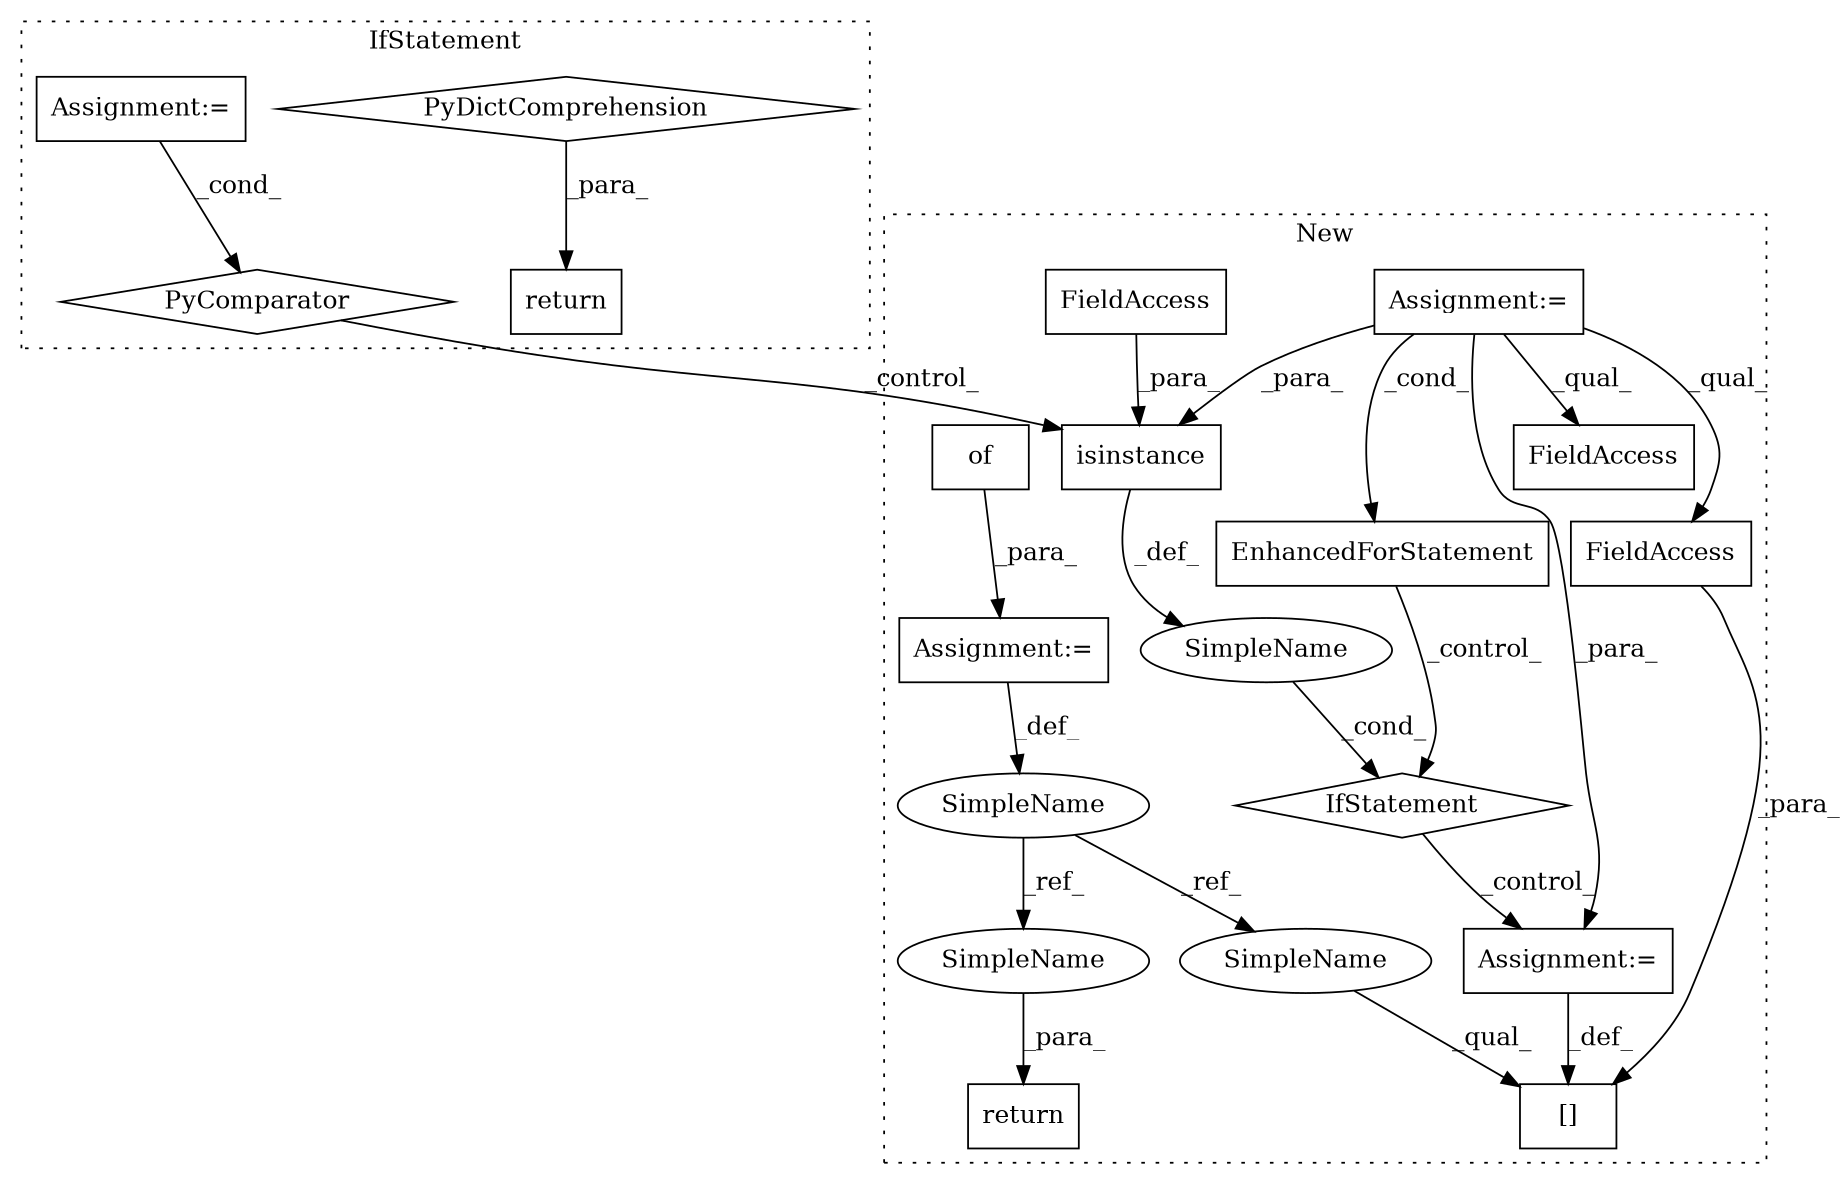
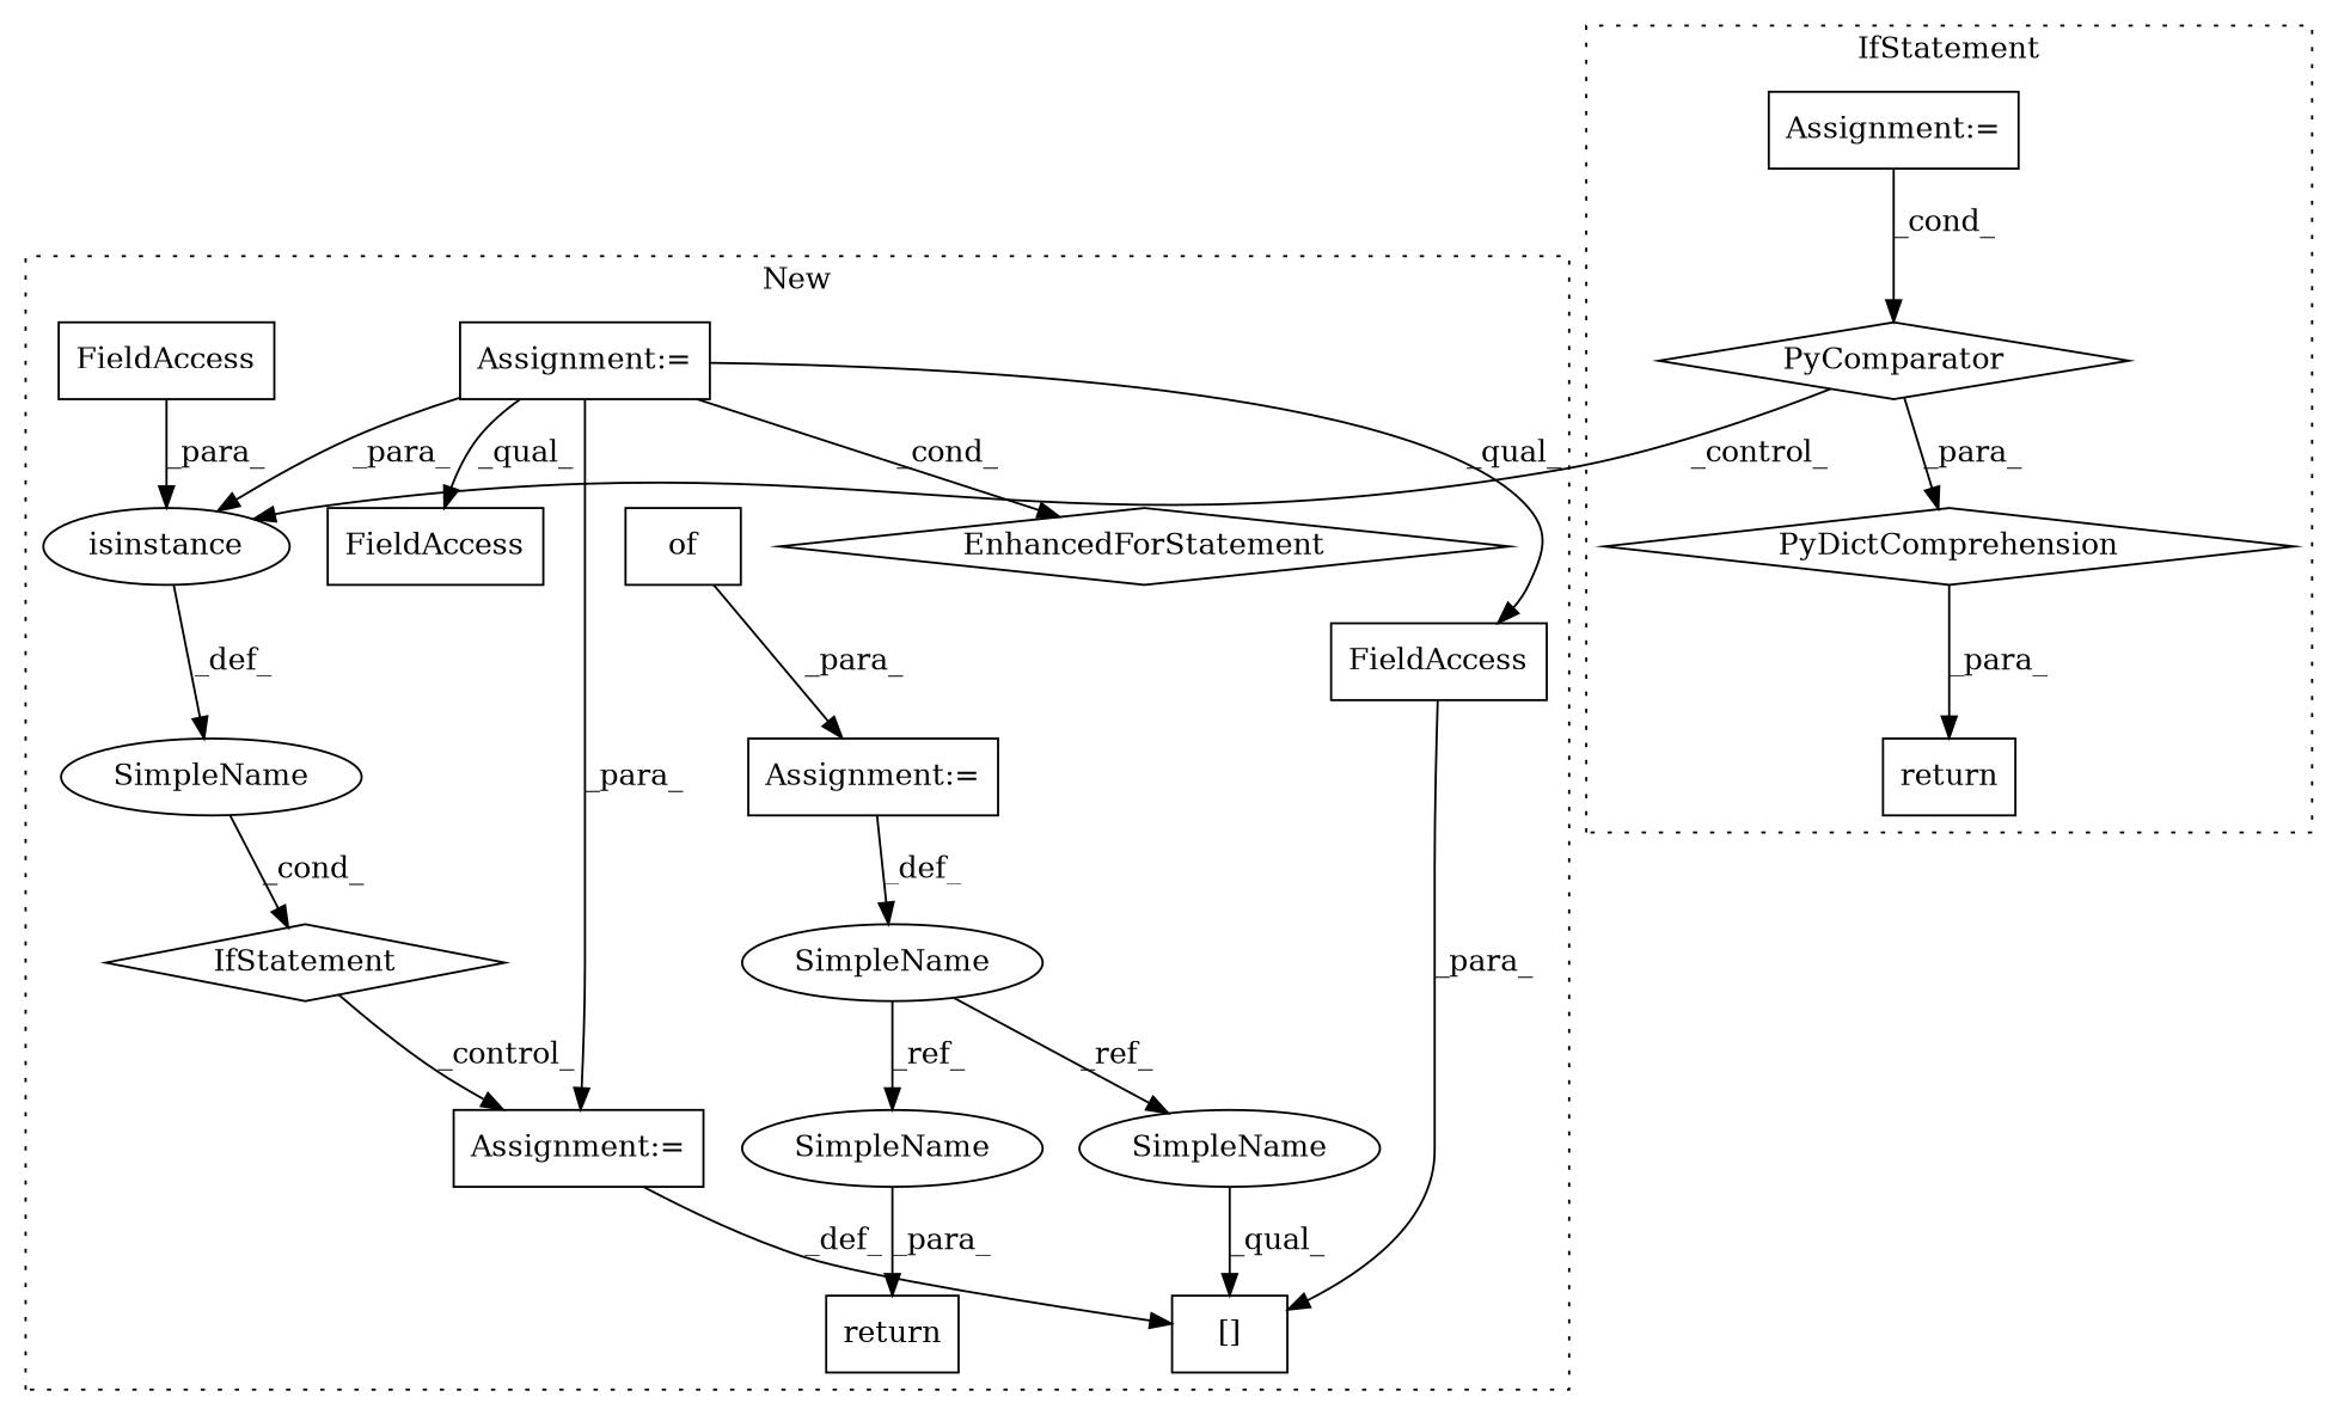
  digraph {
    node [a=7 l=10 s=887 shape=box]
    n1 [a=110 l=161 label=PyDictComprehension s=797 shape=diamond]
    n2 [a=113 l=63 label=PyComparator shape=diamond]
    n3 [l=63 label="Assignment:="]
    n4 [a=41 l=18 label=return s=779]
-   n5 [a=32 l="11,1" label=isinstance s="1079,1128"]
+   n5 [a=32 l="11,1" label=isinstance s="1079,1128" shape=ellipse]
    n6 [a=25 l="4,2" label=IfStatement s="1075,1129" shape=diamond]
-   n7 [a=70 l="53,2" label=EnhancedForStatement s="916,985"]
+   n7 [a=70 l="53,2" label=EnhancedForStatement s="916,985" shape=diamond]
    n8 [l="53,2" label="Assignment:=" s="916,985"]
    n9 [a=2 l="11,1" label="[]" s="1198,1219"]
    n10 [l=1 label="Assignment:=" s=1154]
    n11 [a=42 label=SimpleName shape=ellipse l="" s=""]
    n12 [l=1 label="Assignment:=" s=901]
    n13 [a=32 l=4 label=of s=906]
    n14 [a=22 l=26 label=FieldAccess s=1102]
    n15 [a=42 label=SimpleName s=891 shape=ellipse]
    n16 [a=41 l=7 label=return s=1252]
    n17 [a=22 label=FieldAccess s=1209]
    n18 [a=22 l=17 label=FieldAccess s=1048]
    n19 [a=42 label=SimpleName s=1198 shape=ellipse]
    n20 [a=42 label=SimpleName s=1259 shape=ellipse]
    subgraph cluster_1 {
      label=IfStatement
      style=dotted
      n1
      n2
      n3
      n4
    }
    subgraph cluster_2 {
      label=New
      style=dotted
      n5
      n6
      n7
      n8
      n9
      n10
      n11
      n12
      n13
      n14
      n15
      n16
      n17
      n18
      n19
      n20
    }
    n1 -> n4 [label=_para_]
+   n2 -> n1 [label=_para_]
    n2 -> n5 [label=_control_]
    n3 -> n2 [label=_cond_]
    n5 -> n11 [label=_def_]
    n6 -> n10 [label=_control_]
-   n7 -> n6 [label=_control_]
    n8 -> n5 [label=_para_]
    n8 -> n7 [label=_cond_]
    n8 -> n10 [label=_para_]
    n8 -> n17 [label=_qual_]
    n8 -> n18 [label=_qual_]
    n10 -> n9 [label=_def_]
    n11 -> n6 [label=_cond_]
    n12 -> n15 [label=_def_]
    n13 -> n12 [label=_para_]
    n14 -> n5 [label=_para_]
    n15 -> n19 [label=_ref_]
    n15 -> n20 [label=_ref_]
    n17 -> n9 [label=_para_]
    n19 -> n9 [label=_qual_]
    n20 -> n16 [label=_para_]
  }
